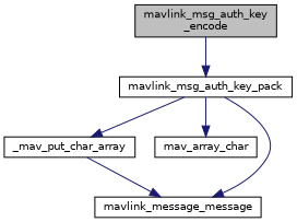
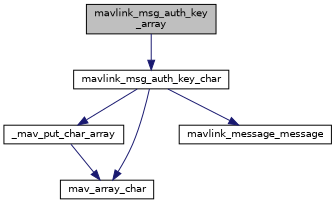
  digraph {
    rankdir=TB
    node [color=black fillcolor=white fontname=Helvetica fontsize=10 shape=record style=filled]
    edge [color=midnightblue fontname=Helvetica fontsize=10 labelfontname=Helvetica labelfontsize=10 style=solid]
-   n1 [fillcolor=grey75 fontcolor=black height=0.2 label="mavlink_msg_auth_key\l_encode" width=0.4]
-   n2 [height=0.2 label=mavlink_msg_auth_key_pack width=0.4]
+   n1 [fillcolor=grey75 fontcolor=black height=0.2 label="mavlink_msg_auth_key\l_array" width=0.4]
+   n2 [height=0.2 label=mavlink_msg_auth_key_char width=0.4]
    n3 [height=0.2 label=_mav_put_char_array width=0.4]
    n4 [height=0.2 label=mav_array_char width=0.4]
    n5 [height=0.2 label=mavlink_message_message width=0.4]
    n1 -> n2
    n2 -> n3
    n2 -> n4
    n2 -> n5
-   n3 -> n5
+   n3 -> n4
  }
